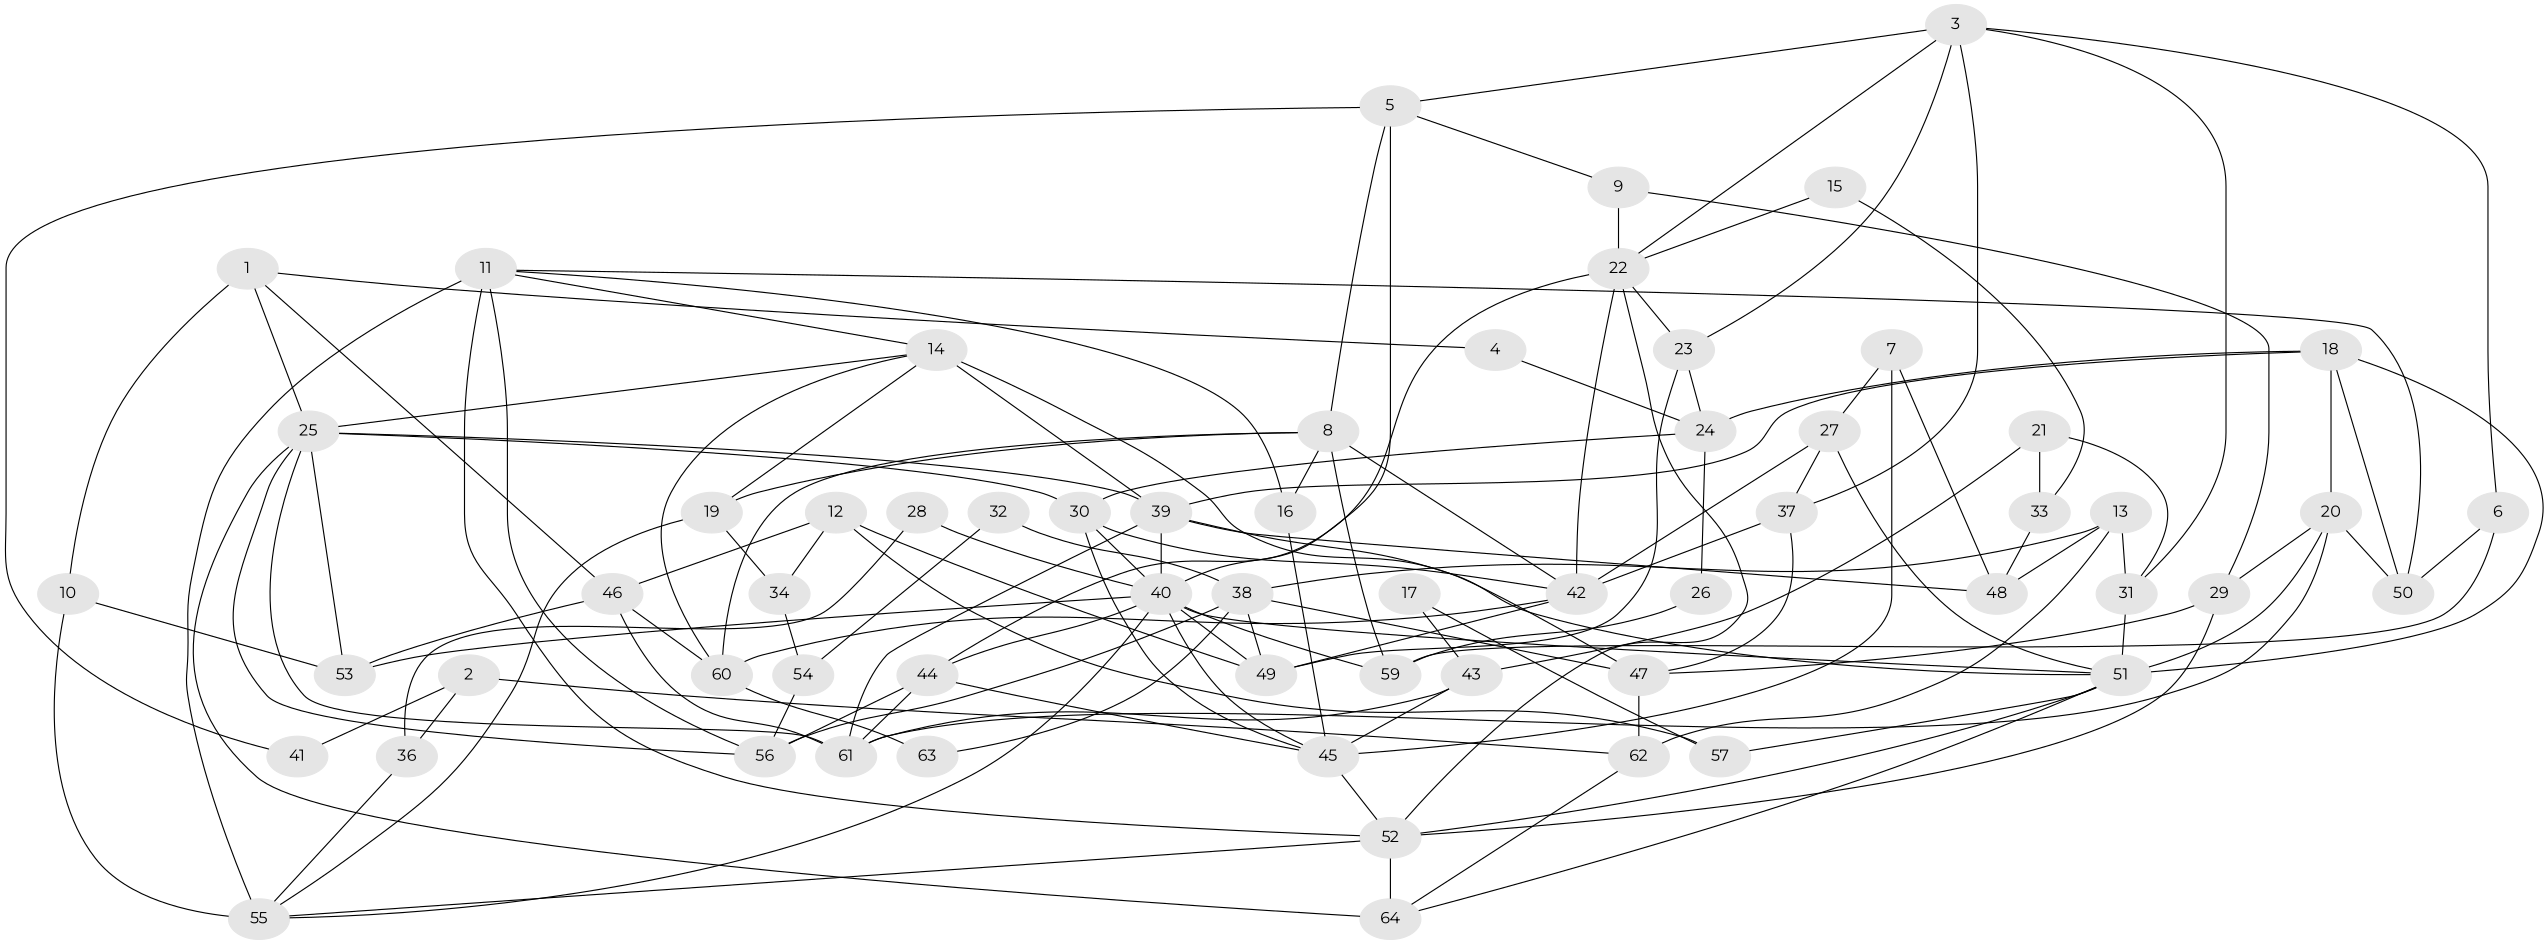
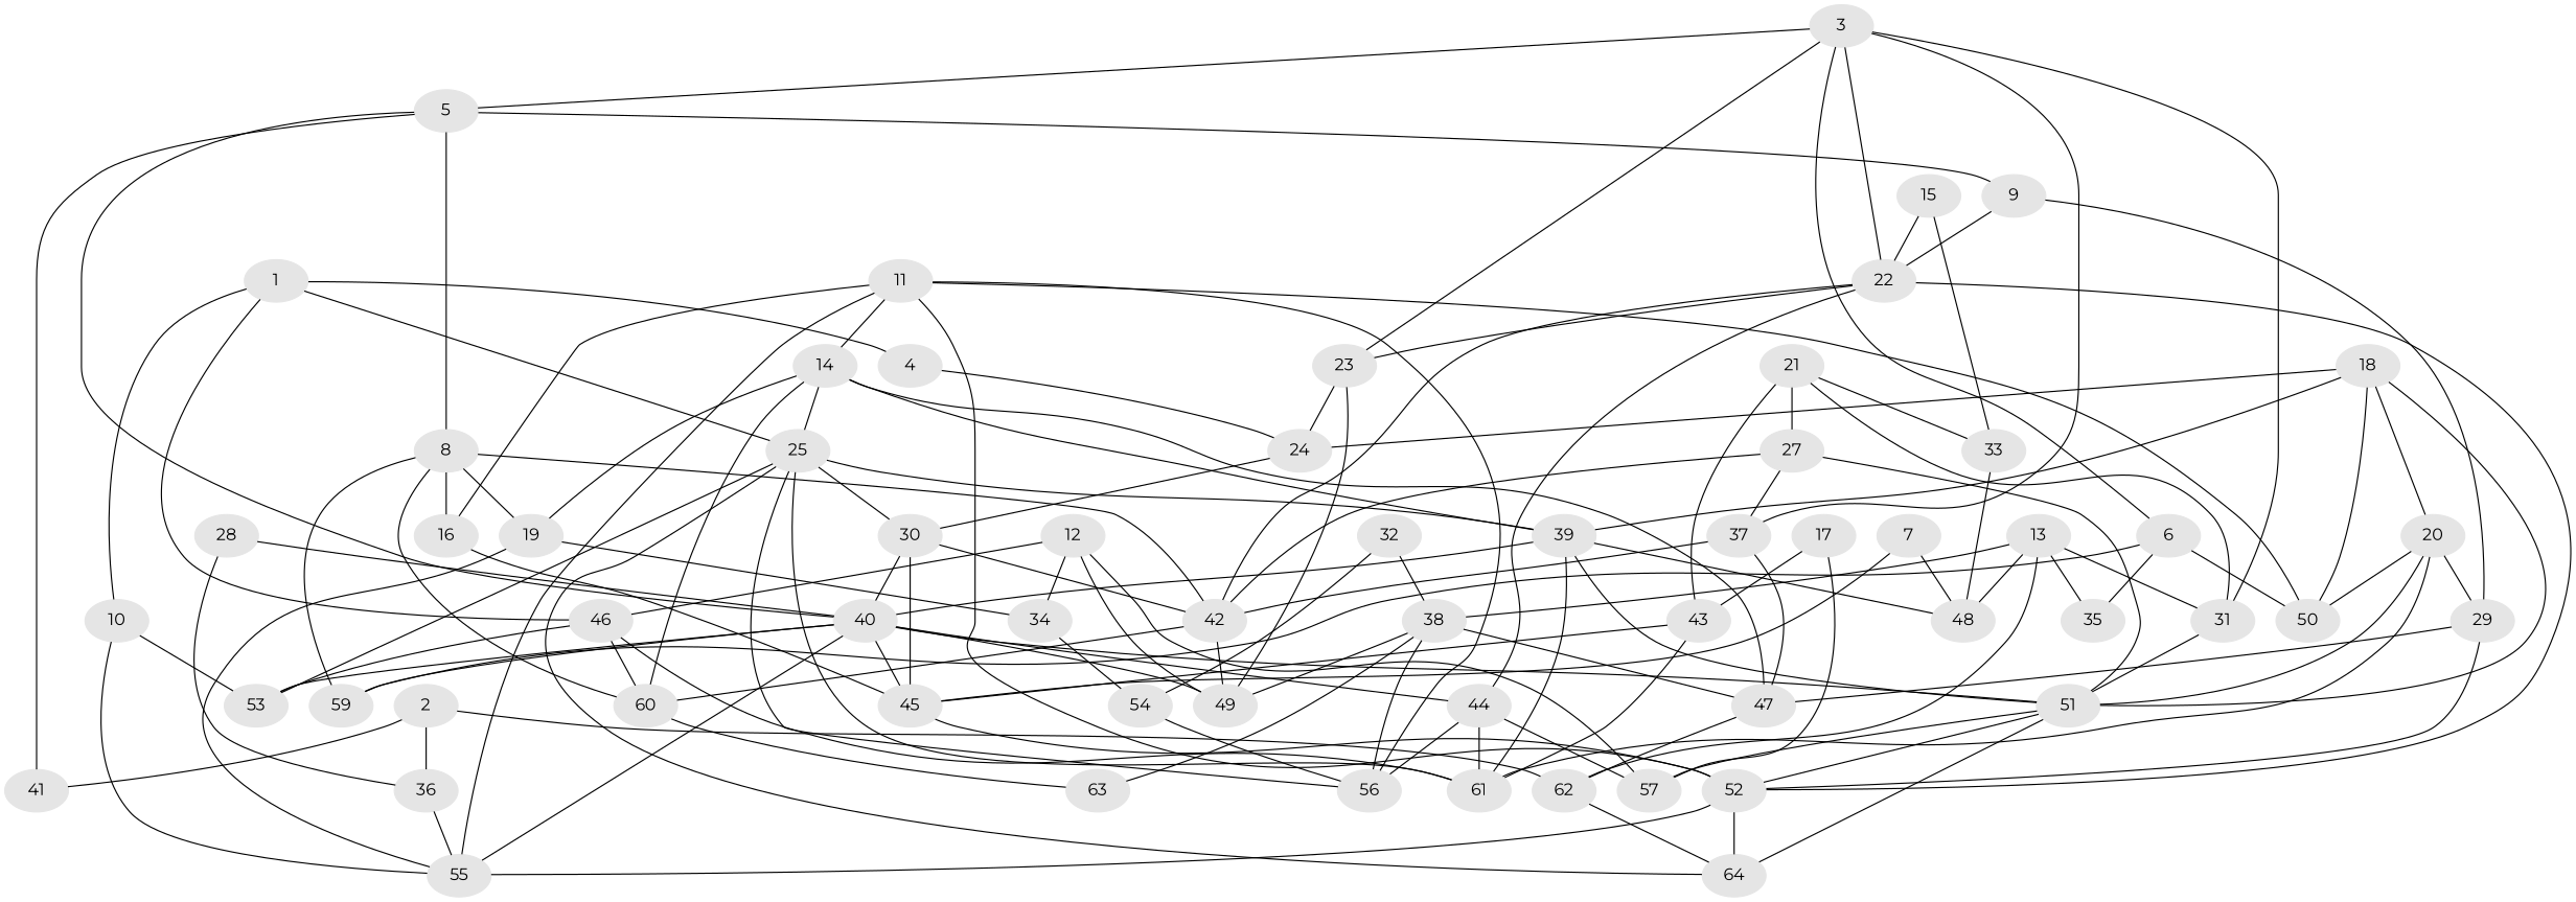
  graph {
    fontname=Montserrat
    node [color=gray90 fontname=Montserrat style=filled]
    edge [fontname=Montserrat weight=1.0]
    1
    4
    10
    25
    46
    24
    53
    55
    56
    39
    61
    30
    64
    60
    2
    36
    41
    62
    3
    5
    6
    22
    23
    31
    37
    8
    9
    40
+   35
    50
    59
    42
    52
    44
    49
    51
    47
-   26
    16
    19
    29
    45
    7
    48
    34
    63
    11
    14
    12
    57
    54
    13
    38
    15
    33
    17
    43
    18
    20
    21
    27
    28
    32
    1 -- 4
    1 -- 10
    1 -- 25
    1 -- 46
    4 -- 24
    10 -- 53 [weight=2.0]
    10 -- 55 [weight=2.0]
    25 -- 53
    25 -- 56
    25 -- 39
    25 -- 61
    25 -- 30
    25 -- 64
    46 -- 53
    46 -- 61
    46 -- 60
    24 -- 30
-   24 -- 26
    39 -- 61
    39 -- 40
    39 -- 51
    39 -- 48
    30 -- 40
    30 -- 42
    30 -- 45
    60 -- 63
    2 -- 36
    2 -- 41
    2 -- 62 [weight=2.0]
    36 -- 55
    62 -- 64
    3 -- 5
    3 -- 6
    3 -- 22
    3 -- 23
    3 -- 31
    3 -- 37
    5 -- 41
    5 -- 8
    5 -- 9
    5 -- 40
+   6 -- 35
    6 -- 50
    6 -- 59
    22 -- 23
    22 -- 42
    22 -- 52
    22 -- 44
    23 -- 24
    23 -- 49
    31 -- 51
    37 -- 42
    37 -- 47
    8 -- 60
    8 -- 59
    8 -- 42
    8 -- 16
    8 -- 19
    9 -- 22
    9 -- 29
    40 -- 53
    40 -- 55
    40 -- 59
    40 -- 44
    40 -- 49
    40 -- 51
    40 -- 45
    42 -- 60
    42 -- 49
    52 -- 55
    52 -- 64 [weight=2.0]
    44 -- 56
    44 -- 61
-   44 -- 45
+   44 -- 57
    51 -- 64
    51 -- 52
    51 -- 57
    47 -- 62
-   26 -- 59
    16 -- 45
    19 -- 55
    19 -- 34
    29 -- 52
    29 -- 47
    45 -- 52
    7 -- 45
    7 -- 48
    34 -- 54
    11 -- 55 [weight=2.0]
    11 -- 56
    11 -- 50
    11 -- 52 [weight=2.0]
    11 -- 16
    11 -- 14
    14 -- 25
    14 -- 39 [weight=2.0]
    14 -- 60
    14 -- 47 [weight=2.0]
    14 -- 19
    12 -- 46
    12 -- 49
    12 -- 34
    12 -- 57
    54 -- 56
    13 -- 62
    13 -- 31
+   13 -- 35
    13 -- 48
    13 -- 38
    38 -- 56
    38 -- 49
    38 -- 47
    38 -- 63
    15 -- 22
    15 -- 33
    33 -- 48
    17 -- 57
    17 -- 43
    43 -- 61
    43 -- 45
    18 -- 24
    18 -- 39
    18 -- 50
    18 -- 51
    18 -- 20
    20 -- 61
    20 -- 50
    20 -- 51 [weight=2.0]
    20 -- 29
    21 -- 31
    21 -- 33
    21 -- 43
-   7 -- 27
+   21 -- 27
    27 -- 37
    27 -- 42
    27 -- 51
    28 -- 36
    28 -- 40
    32 -- 54
    32 -- 38
  }
